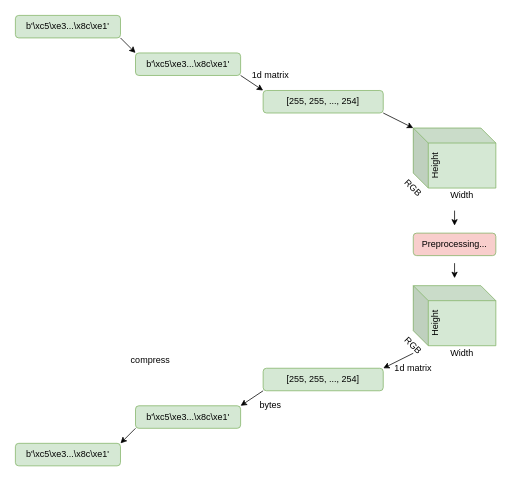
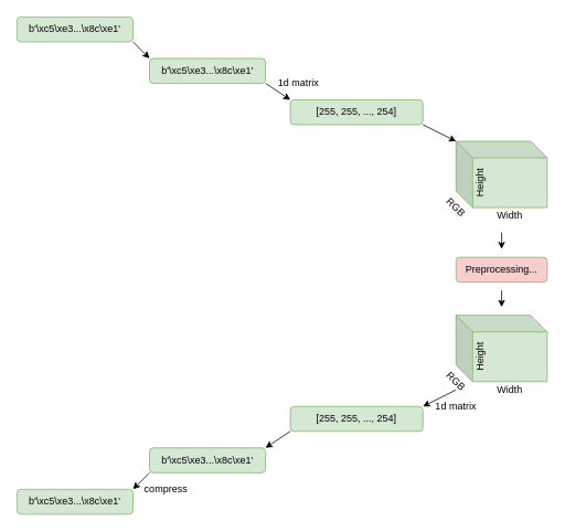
  <mxCell id="0" />
  <mxCell id="1" parent="0" />
  <mxCell id="2" value="&lt;span style=&quot;&quot;&gt;b'\xc5\xe3...\x8c\xe1'&lt;/span&gt;" style="rounded=1;whiteSpace=wrap;html=1;fillColor=#d5e8d4;strokeColor=#82b366;" vertex="1" parent="1"><mxGeometry x="180" y="70" width="140" height="30" as="geometry" /></mxCell>
  <mxCell id="3" value="[255, 255, ..., 254]" style="rounded=1;whiteSpace=wrap;html=1;fillColor=#d5e8d4;strokeColor=#82b366;" vertex="1" parent="1"><mxGeometry x="350" y="120" width="160" height="30" as="geometry" /></mxCell>
  <mxCell id="4" value="" style="shape=cube;whiteSpace=wrap;html=1;boundedLbl=1;backgroundOutline=1;darkOpacity=0.05;darkOpacity2=0.1;size=20;fillColor=#d5e8d4;strokeColor=#82b366;" vertex="1" parent="1"><mxGeometry x="550" y="170" width="110" height="80" as="geometry" /></mxCell>
  <mxCell id="5" value="Width" style="text;html=1;strokeColor=none;fillColor=none;align=center;verticalAlign=middle;whiteSpace=wrap;rounded=0;" vertex="1" parent="1"><mxGeometry x="580" y="250" width="70" height="20" as="geometry" /></mxCell>
  <mxCell id="6" value="Height" style="text;html=1;strokeColor=none;fillColor=none;align=center;verticalAlign=middle;whiteSpace=wrap;rounded=0;rotation=-90;" vertex="1" parent="1"><mxGeometry x="550" y="210" width="60" height="20" as="geometry" /></mxCell>
  <mxCell id="7" value="RGB" style="text;html=1;strokeColor=none;fillColor=none;align=center;verticalAlign=middle;whiteSpace=wrap;rounded=0;rotation=45;" vertex="1" parent="1"><mxGeometry x="520" y="240" width="60" height="20" as="geometry" /></mxCell>
  <mxCell id="8" value="" style="endArrow=classic;html=1;rounded=0;exitX=0;exitY=1;exitDx=0;exitDy=0;entryX=1;entryY=0;entryDx=0;entryDy=0;" edge="1" parent="1" source="19" target="20"><mxGeometry width="50" height="50" relative="1" as="geometry"><mxPoint x="730" y="260" as="sourcePoint" /><mxPoint x="780" y="210" as="targetPoint" /></mxGeometry></mxCell>
  <mxCell id="9" value="" style="endArrow=classic;html=1;rounded=0;exitX=1;exitY=1;exitDx=0;exitDy=0;entryX=0;entryY=0;entryDx=0;entryDy=0;" edge="1" parent="1" source="2" target="3"><mxGeometry width="50" height="50" relative="1" as="geometry"><mxPoint x="210" y="250" as="sourcePoint" /><mxPoint x="260" y="200" as="targetPoint" /></mxGeometry></mxCell>
  <mxCell id="10" value="" style="endArrow=classic;html=1;rounded=0;entryX=0;entryY=0;entryDx=0;entryDy=0;entryPerimeter=0;exitX=1;exitY=1;exitDx=0;exitDy=0;" edge="1" parent="1" source="3" target="4"><mxGeometry width="50" height="50" relative="1" as="geometry"><mxPoint x="210" y="250" as="sourcePoint" /><mxPoint x="260" y="200" as="targetPoint" /></mxGeometry></mxCell>
  <mxCell id="11" value="1d matrix" style="text;html=1;strokeColor=none;fillColor=none;align=center;verticalAlign=middle;whiteSpace=wrap;rounded=0;" vertex="1" parent="1"><mxGeometry x="330" y="80" width="60" height="40" as="geometry" /></mxCell>
  <mxCell id="12" value="&lt;span style=&quot;&quot;&gt;Preprocessing...&lt;/span&gt;" style="rounded=1;whiteSpace=wrap;html=1;fillColor=#f8cecc;strokeColor=#82b366;" vertex="1" parent="1"><mxGeometry x="550" y="310" width="110" height="30" as="geometry" /></mxCell>
  <mxCell id="13" value="" style="endArrow=classic;html=1;rounded=0;" edge="1" parent="1"><mxGeometry width="50" height="50" relative="1" as="geometry"><mxPoint x="605" y="280" as="sourcePoint" /><mxPoint x="605" y="300" as="targetPoint" /></mxGeometry></mxCell>
  <mxCell id="14" value="" style="shape=cube;whiteSpace=wrap;html=1;boundedLbl=1;backgroundOutline=1;darkOpacity=0.05;darkOpacity2=0.1;size=20;fillColor=#d5e8d4;strokeColor=#82b366;" vertex="1" parent="1"><mxGeometry x="550" y="380" width="110" height="80" as="geometry" /></mxCell>
  <mxCell id="15" value="Width" style="text;html=1;strokeColor=none;fillColor=none;align=center;verticalAlign=middle;whiteSpace=wrap;rounded=0;" vertex="1" parent="1"><mxGeometry x="580" y="460" width="70" height="20" as="geometry" /></mxCell>
  <mxCell id="16" value="Height" style="text;html=1;strokeColor=none;fillColor=none;align=center;verticalAlign=middle;whiteSpace=wrap;rounded=0;rotation=-90;" vertex="1" parent="1"><mxGeometry x="550" y="420" width="60" height="20" as="geometry" /></mxCell>
  <mxCell id="17" value="RGB" style="text;html=1;strokeColor=none;fillColor=none;align=center;verticalAlign=middle;whiteSpace=wrap;rounded=0;rotation=45;" vertex="1" parent="1"><mxGeometry x="520" y="450" width="60" height="20" as="geometry" /></mxCell>
  <mxCell id="18" value="" style="endArrow=classic;html=1;rounded=0;" edge="1" parent="1"><mxGeometry width="50" height="50" relative="1" as="geometry"><mxPoint x="605" y="350" as="sourcePoint" /><mxPoint x="605" y="370" as="targetPoint" /></mxGeometry></mxCell>
  <mxCell id="19" value="[255, 255, ..., 254]" style="rounded=1;whiteSpace=wrap;html=1;fillColor=#d5e8d4;strokeColor=#82b366;" vertex="1" parent="1"><mxGeometry x="350" y="490" width="160" height="30" as="geometry" /></mxCell>
  <mxCell id="20" value="&lt;span style=&quot;&quot;&gt;b'\xc5\xe3...\x8c\xe1'&lt;/span&gt;" style="rounded=1;whiteSpace=wrap;html=1;fillColor=#d5e8d4;strokeColor=#82b366;" vertex="1" parent="1"><mxGeometry x="180" y="540" width="140" height="30" as="geometry" /></mxCell>
  <mxCell id="21" value="" style="endArrow=classic;html=1;rounded=0;entryX=1;entryY=0;entryDx=0;entryDy=0;" edge="1" parent="1" target="19"><mxGeometry width="50" height="50" relative="1" as="geometry"><mxPoint x="550" y="470" as="sourcePoint" /><mxPoint x="790" y="220" as="targetPoint" /></mxGeometry></mxCell>
  <mxCell id="22" value="&lt;span style=&quot;&quot;&gt;b'\xc5\xe3...\x8c\xe1'&lt;/span&gt;" style="rounded=1;whiteSpace=wrap;html=1;fillColor=#d5e8d4;strokeColor=#82b366;" vertex="1" parent="1"><mxGeometry x="20" y="20" width="140" height="30" as="geometry" /></mxCell>
  <mxCell id="23" value="" style="endArrow=classic;html=1;rounded=0;entryX=0;entryY=0;entryDx=0;entryDy=0;exitX=1;exitY=1;exitDx=0;exitDy=0;" edge="1" parent="1" source="22" target="2"><mxGeometry width="50" height="50" relative="1" as="geometry"><mxPoint x="560" y="480" as="sourcePoint" /><mxPoint x="520" y="500" as="targetPoint" /></mxGeometry></mxCell>
  <mxCell id="24" value="&lt;span style=&quot;&quot;&gt;b'\xc5\xe3...\x8c\xe1'&lt;/span&gt;" style="rounded=1;whiteSpace=wrap;html=1;fillColor=#d5e8d4;strokeColor=#82b366;" vertex="1" parent="1"><mxGeometry x="20" y="590" width="140" height="30" as="geometry" /></mxCell>
  <mxCell id="25" value="" style="endArrow=classic;html=1;rounded=0;exitX=0;exitY=1;exitDx=0;exitDy=0;entryX=1;entryY=0;entryDx=0;entryDy=0;" edge="1" parent="1" source="20" target="24"><mxGeometry width="50" height="50" relative="1" as="geometry"><mxPoint x="360" y="530" as="sourcePoint" /><mxPoint x="330" y="550" as="targetPoint" /></mxGeometry></mxCell>
- <mxCell id="26" value="compress" style="text;html=1;strokeColor=none;fillColor=none;align=center;verticalAlign=middle;whiteSpace=wrap;rounded=0;" vertex="1" parent="1"><mxGeometry x="160" y="460" width="80" height="40" as="geometry" /></mxCell>
- <mxCell id="27" value="bytes" style="text;html=1;strokeColor=none;fillColor=none;align=center;verticalAlign=middle;whiteSpace=wrap;rounded=0;" vertex="1" parent="1"><mxGeometry x="330" y="520" width="60" height="40" as="geometry" /></mxCell>
+ <mxCell id="26" value="compress" style="text;html=1;strokeColor=none;fillColor=none;align=center;verticalAlign=middle;whiteSpace=wrap;rounded=0;" vertex="1" parent="1"><mxGeometry x="160" y="570" width="80" height="40" as="geometry" /></mxCell>
  <mxCell id="28" value="1d matrix" style="text;html=1;strokeColor=none;fillColor=none;align=center;verticalAlign=middle;whiteSpace=wrap;rounded=0;" vertex="1" parent="1"><mxGeometry x="520" y="470" width="60" height="40" as="geometry" /></mxCell>
